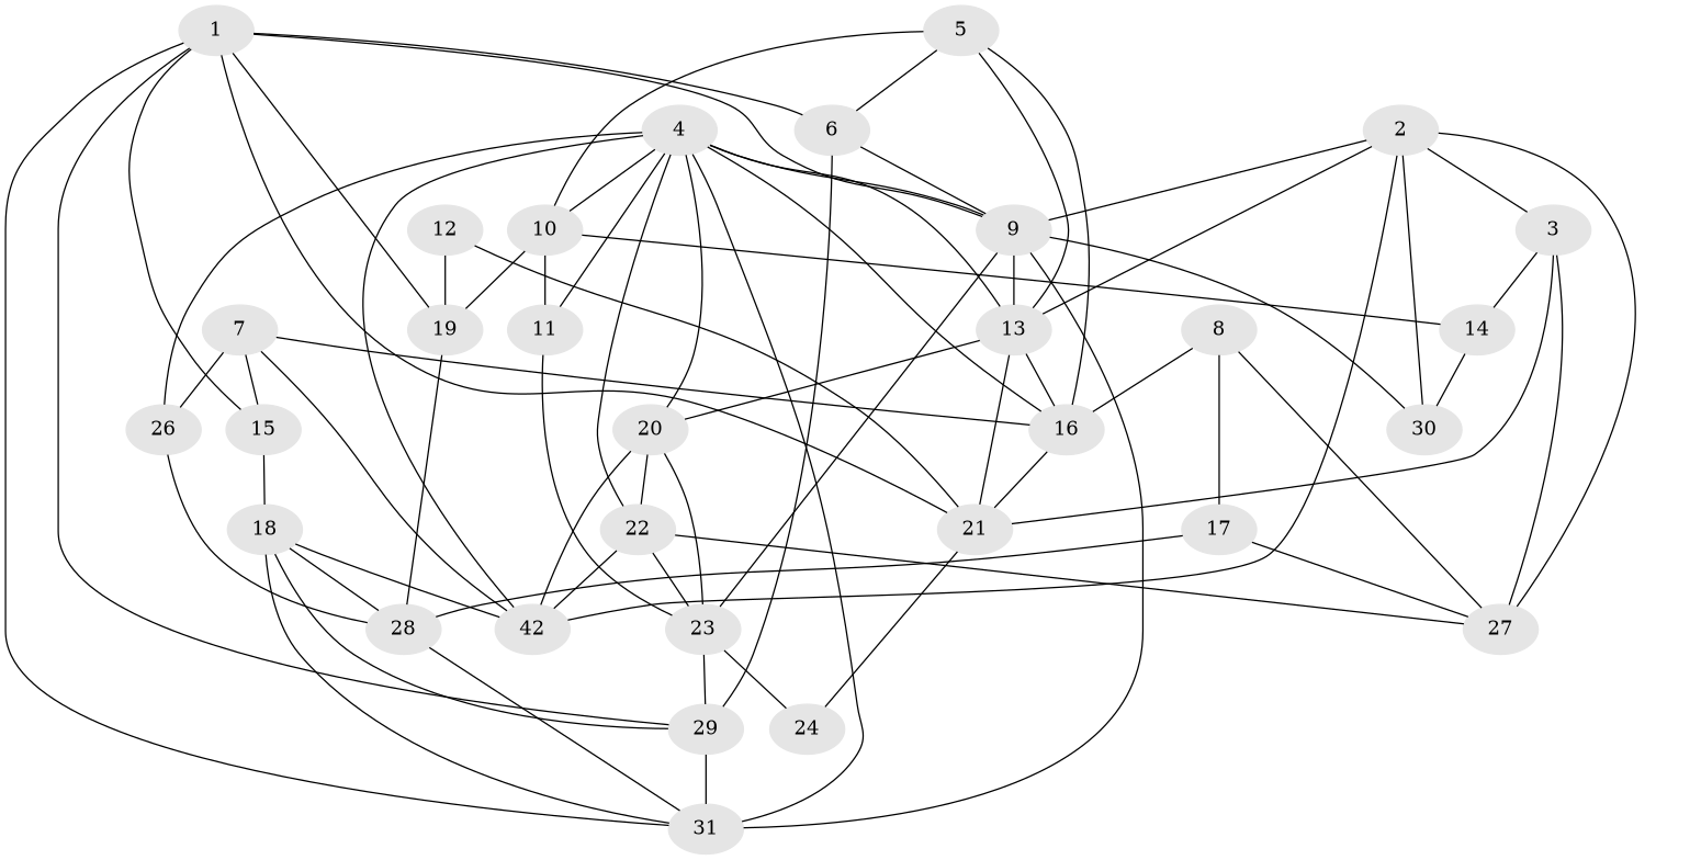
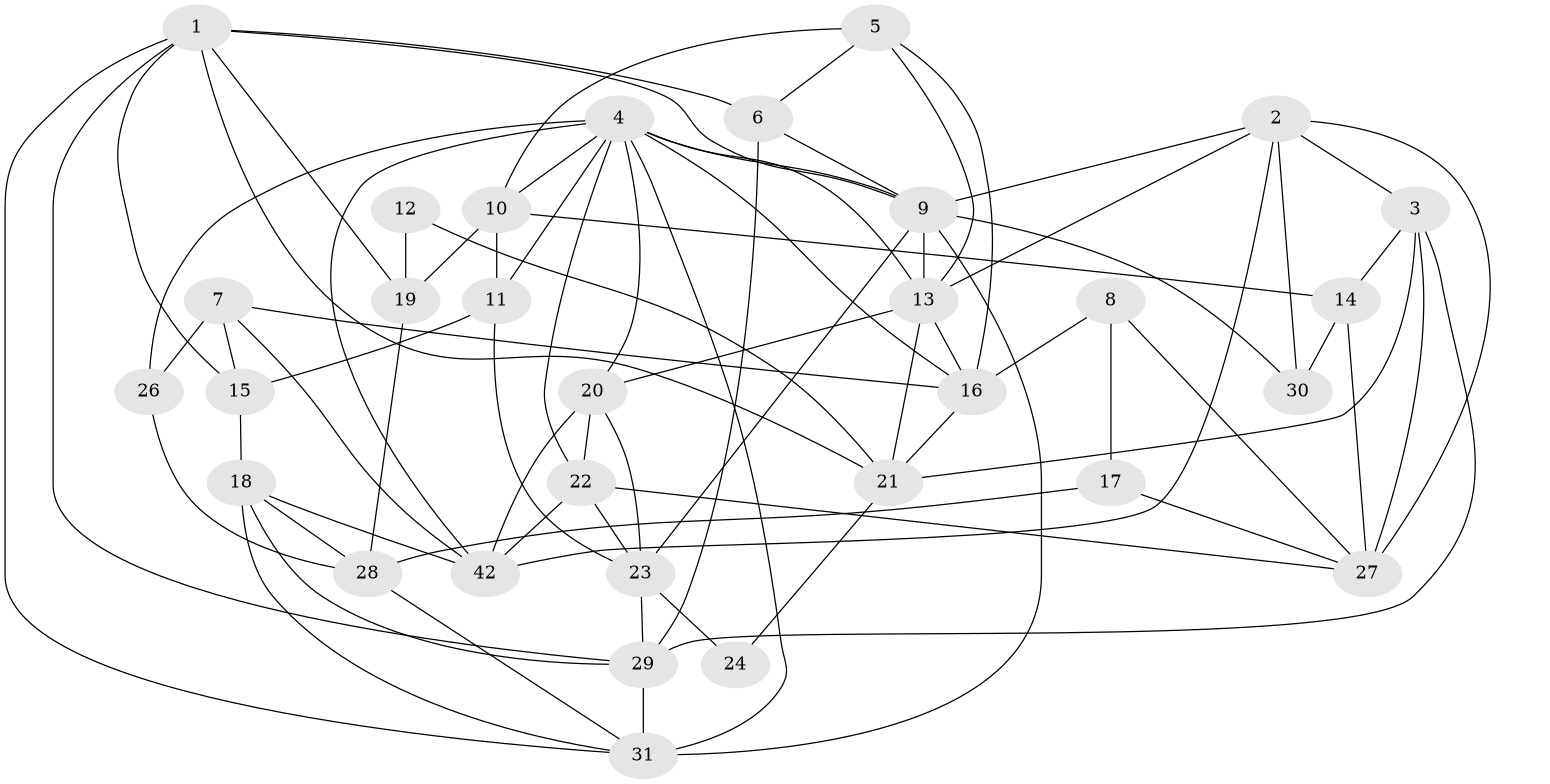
  graph {
    node [color=gray90 style=filled]
    edge [weight=1.0]
    1
    6
    9
    15
    19
    21
    29
    31
    13
    30
    23
    18
    28
    24
    2
    3
    27
    n18 [label=42]
    14
    16
    20
    26
    4
    10
    22
    11
    5
    7
    8
    17
    12
    1 -- 6 [weight=2.0]
    1 -- 9
    1 -- 15
    1 -- 19
    1 -- 21
    1 -- 29
    1 -- 31
    6 -- 9
    6 -- 29 [weight=2.0]
    9 -- 31 [weight=2.0]
    9 -- 13
    9 -- 30
    9 -- 23
    15 -- 18
    19 -- 28
    21 -- 24
    29 -- 31
    13 -- 21
    13 -- 16 [weight=2.0]
    13 -- 20
    23 -- 29
    23 -- 24
    18 -- 29
    18 -- 31
    18 -- 28
    18 -- n18
    28 -- 31
    2 -- 9
    2 -- 13
    2 -- 30
    2 -- 3 [weight=2.0]
    2 -- 27
    2 -- n18
    3 -- 21
+   3 -- 29
    3 -- 27 [weight=2.0]
    3 -- 14
    14 -- 30
+   14 -- 27
    16 -- 21
    20 -- 23 [weight=2.0]
    20 -- n18
    20 -- 22
    26 -- 28
    4 -- 9
    4 -- 31
    4 -- 13 [weight=2.0]
    4 -- n18
    4 -- 16
    4 -- 20
    4 -- 26
    4 -- 10
    4 -- 22
    4 -- 11
    10 -- 19
    10 -- 14
    10 -- 11
    22 -- 23
    22 -- 27
    22 -- n18
+   11 -- 15
    11 -- 23
    5 -- 6
    5 -- 13
    5 -- 16
    5 -- 10
    7 -- 15
    7 -- n18
    7 -- 16
    7 -- 26
    8 -- 27
    8 -- 16
    8 -- 17
    17 -- 28
    17 -- 27
    12 -- 19
    12 -- 21
  }
